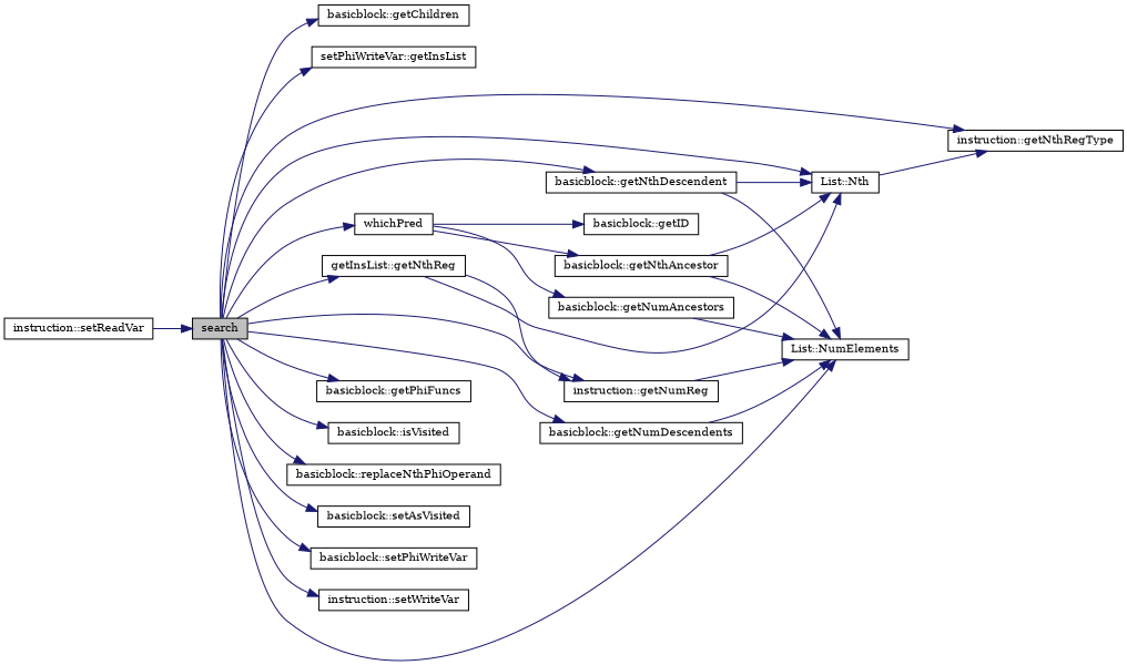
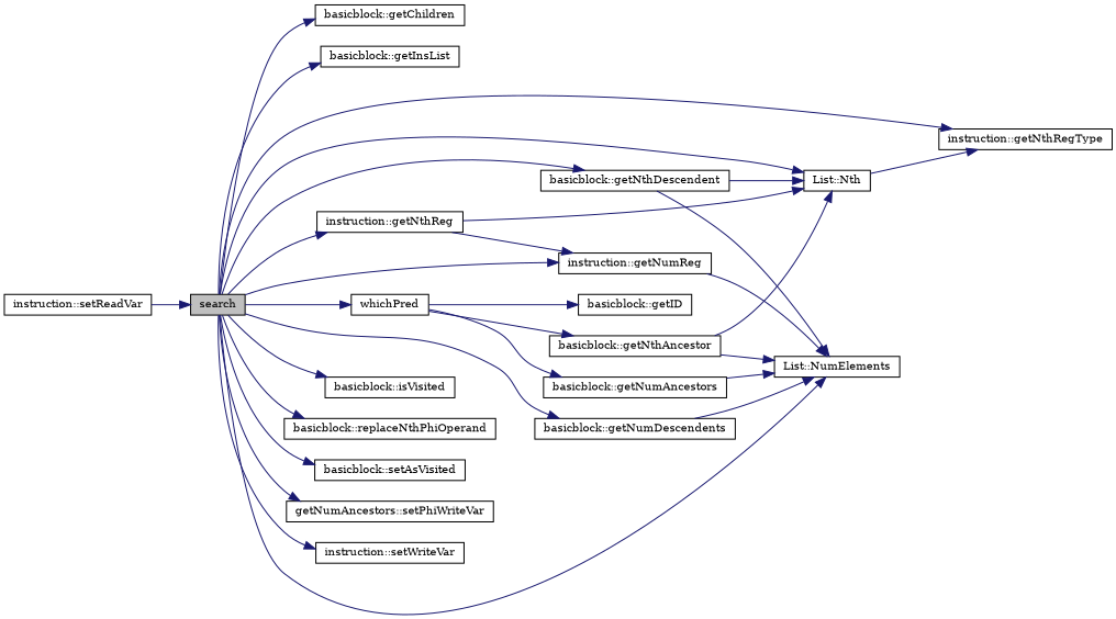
  digraph {
    fontname="DejaVu Serif"
    rankdir=LR
    node [color=black fillcolor=white fontname="DejaVu Serif" fontsize=10 shape=record style=filled]
    edge [color=midnightblue fontname="DejaVu Serif" fontsize=10 labelfontname=Helvetica labelfontsize=10 style=solid]
    n1 [fillcolor=grey75 fontcolor=black height=0.2 label=search width=0.4]
    n2 [height=0.2 label="basicblock::getChildren" width=0.4]
-   n3 [height=0.2 label="setPhiWriteVar::getInsList" width=0.4]
+   n3 [height=0.2 label="basicblock::getInsList" width=0.4]
    n4 [height=0.2 label="basicblock::getNthDescendent" width=0.4]
    n5 [height=0.2 label="List::Nth" width=0.4]
    n6 [height=0.2 label="List::NumElements" width=0.4]
-   n7 [height=0.2 label="getInsList::getNthReg" width=0.4]
+   n7 [height=0.2 label="instruction::getNthReg" width=0.4]
    n8 [height=0.2 label="instruction::getNumReg" width=0.4]
    n9 [height=0.2 label="instruction::getNthRegType" width=0.4]
    n10 [height=0.2 label="basicblock::getNumDescendents" width=0.4]
-   n11 [height=0.2 label="basicblock::getPhiFuncs" width=0.4]
    n12 [height=0.2 label="basicblock::isVisited" width=0.4]
    n13 [height=0.2 label="basicblock::replaceNthPhiOperand" width=0.4]
    n14 [height=0.2 label="basicblock::setAsVisited" width=0.4]
-   n15 [height=0.2 label="basicblock::setPhiWriteVar" width=0.4]
+   n15 [height=0.2 label="getNumAncestors::setPhiWriteVar" width=0.4]
    n16 [height=0.2 label="instruction::setWriteVar" width=0.4]
    n17 [height=0.2 label=whichPred width=0.4]
    n18 [height=0.2 label="instruction::setReadVar" width=0.4]
    n19 [height=0.2 label="basicblock::getID" width=0.4]
    n20 [height=0.2 label="basicblock::getNthAncestor" width=0.4]
    n21 [height=0.2 label="basicblock::getNumAncestors" width=0.4]
    n1 -> n2
    n1 -> n3
    n1 -> n4
    n1 -> n5
    n1 -> n6
    n1 -> n7
    n1 -> n8
    n1 -> n9
    n1 -> n10
-   n1 -> n11
    n1 -> n12
    n1 -> n13
    n1 -> n14
    n1 -> n15
    n1 -> n16
    n1 -> n17
    n4 -> n5
    n4 -> n6
    n5 -> n9
    n7 -> n5
    n7 -> n8
    n8 -> n6
    n10 -> n6
    n17 -> n19
    n17 -> n20
    n17 -> n21
    n18 -> n1
    n20 -> n5
    n20 -> n6
    n21 -> n6
  }
